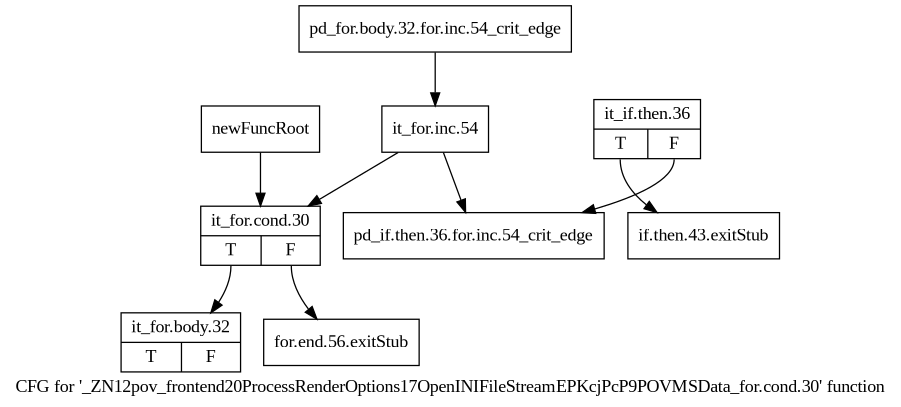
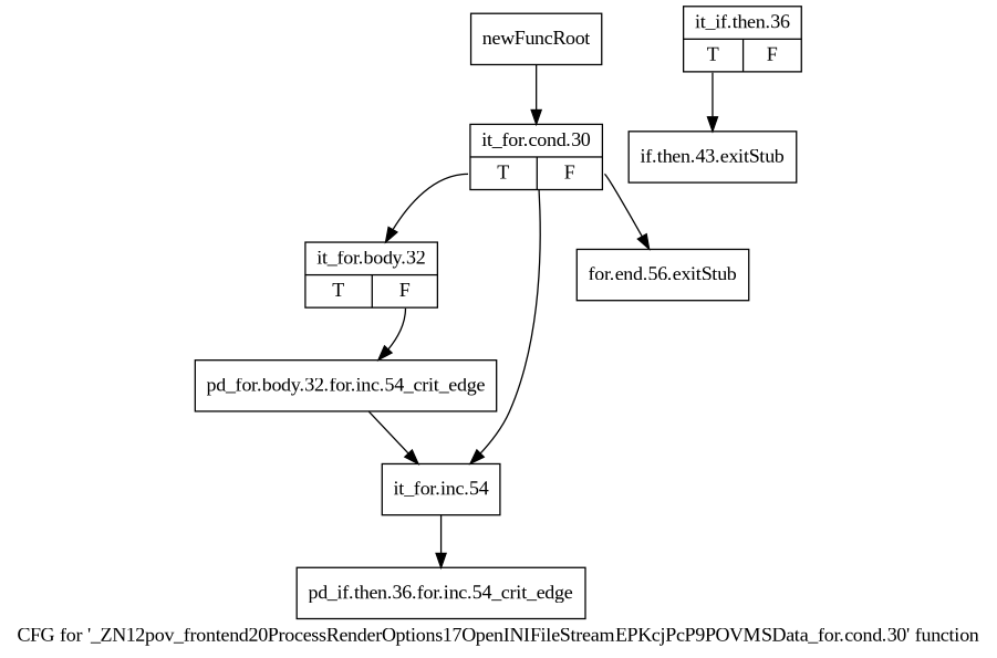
  digraph {
    fontname="Liberation Serif"
    label="CFG for '_ZN12pov_frontend20ProcessRenderOptions17OpenINIFileStreamEPKcjPcP9POVMSData_for.cond.30' function"
    node [fontname="Liberation Serif" shape=record]
    edge [fontname="Liberation Serif"]
    n1 [label="{newFuncRoot}"]
    n2 [label="{it_for.cond.30|{<s0>T|<s1>F}}"]
    n3 [label="{for.end.56.exitStub}"]
    n4 [label="{it_for.body.32|{<s0>T|<s1>F}}"]
    n5 [label="{pd_for.body.32.for.inc.54_crit_edge}"]
    n6 [label="{if.then.43.exitStub}"]
    n7 [label="{it_if.then.36|{<s0>T|<s1>F}}"]
    n8 [label="{pd_if.then.36.for.inc.54_crit_edge}"]
    n9 [label="{it_for.inc.54}"]
    n1 -> n2
    n2 -> n3 [tailport=s1]
    n2 -> n4 [tailport=s0]
+   n4 -> n5 [tailport=s1]
    n5 -> n9
    n7 -> n6 [tailport=s0]
-   n7 -> n8 [tailport=s1]
-   n9 -> n2
+   n2 -> n9
    n9 -> n8
  }
